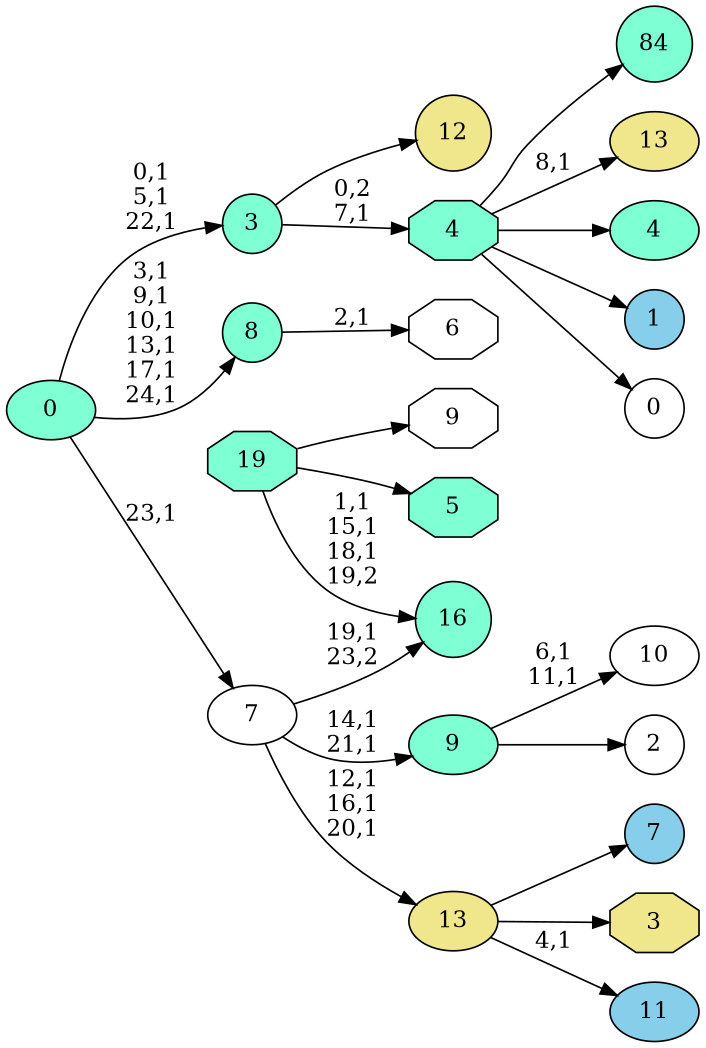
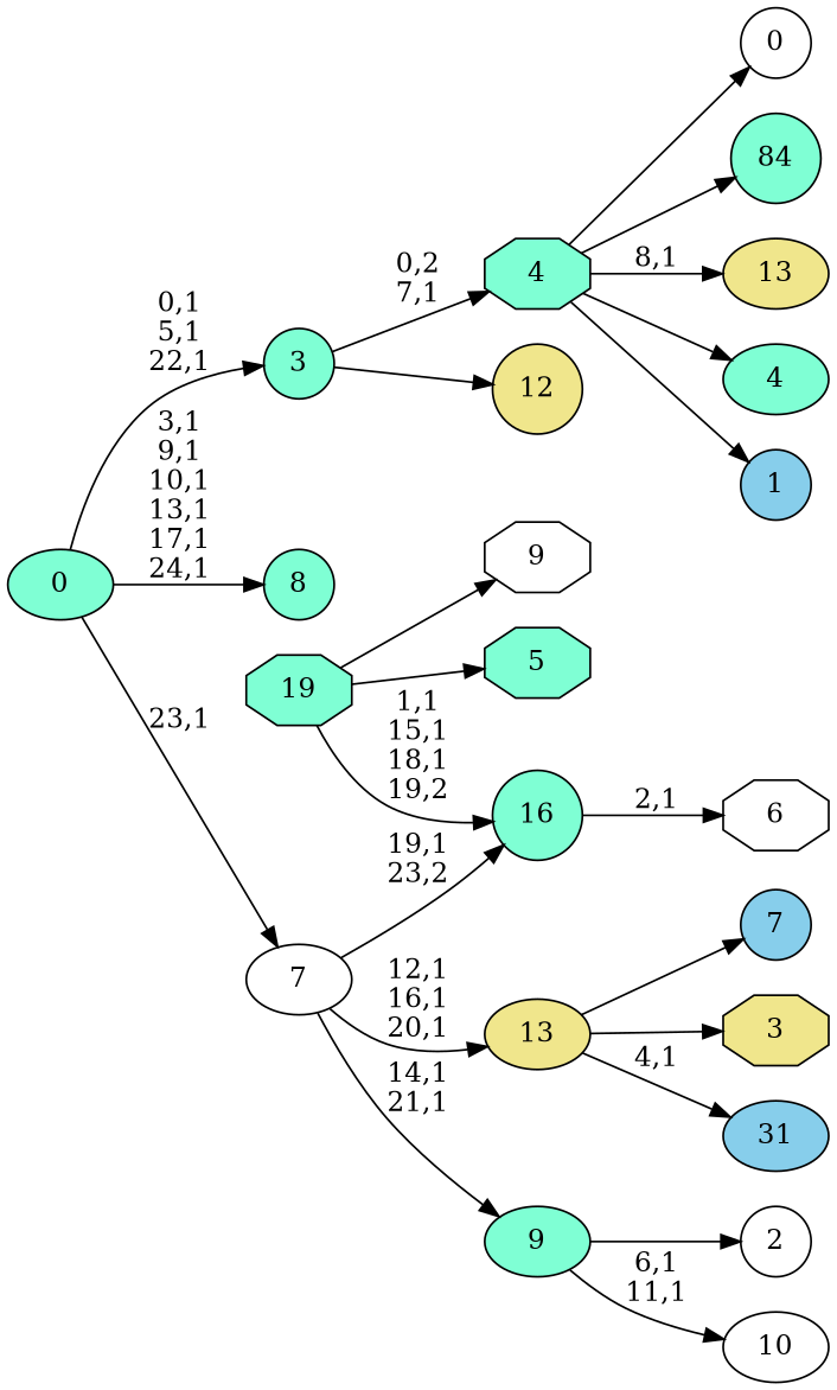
  digraph {
    rankdir=LR
    node [fillcolor=aquamarine shape=circle style=filled]
    n1 [label=84]
    n2 [fillcolor=khaki label=13 shape=ellipse]
    n3 [fillcolor=khaki label=12]
-   n4 [fillcolor=skyblue label=11 shape=ellipse]
+   n4 [fillcolor=skyblue label=31 shape=ellipse]
    n5 [fillcolor=white label=10 shape=ellipse]
    n6 [fillcolor=white label=9 shape=octagon]
    n7 [label=8]
    n8 [fillcolor=skyblue label=7]
    n9 [fillcolor=white label=6 shape=octagon]
    n10 [label=5 shape=octagon]
    19 [shape=octagon]
    16
    n13 [label=4 shape=ellipse]
    n14 [fillcolor=khaki label=3 shape=octagon]
    13 [fillcolor=khaki shape=ellipse]
    n16 [fillcolor=white label=2]
    9 [shape=ellipse]
    7 [fillcolor=white shape=ellipse]
    n19 [fillcolor=skyblue label=1]
    n20 [fillcolor=white label=0]
    4 [shape=octagon]
    3
    0 [shape=ellipse]
    19 -> n6
    19 -> n10
    19 -> 16 [label="1,1\n15,1\n18,1\n19,2"]
-   n7 -> n9 [label="2,1"]
+   16 -> n9 [label="2,1"]
    13 -> n4 [label="4,1"]
    13 -> n8
    13 -> n14
    9 -> n5 [label="6,1\n11,1"]
    9 -> n16
    7 -> 16 [label="19,1\n23,2"]
    7 -> 13 [label="12,1\n16,1\n20,1"]
    7 -> 9 [label="14,1\n21,1"]
    4 -> n1
    4 -> n2 [label="8,1"]
    4 -> n13
    4 -> n19
    4 -> n20
    3 -> n3
    3 -> 4 [label="0,2\n7,1"]
    0 -> n7 [label="3,1\n9,1\n10,1\n13,1\n17,1\n24,1"]
    0 -> 7 [label="23,1"]
    0 -> 3 [label="0,1\n5,1\n22,1"]
  }
